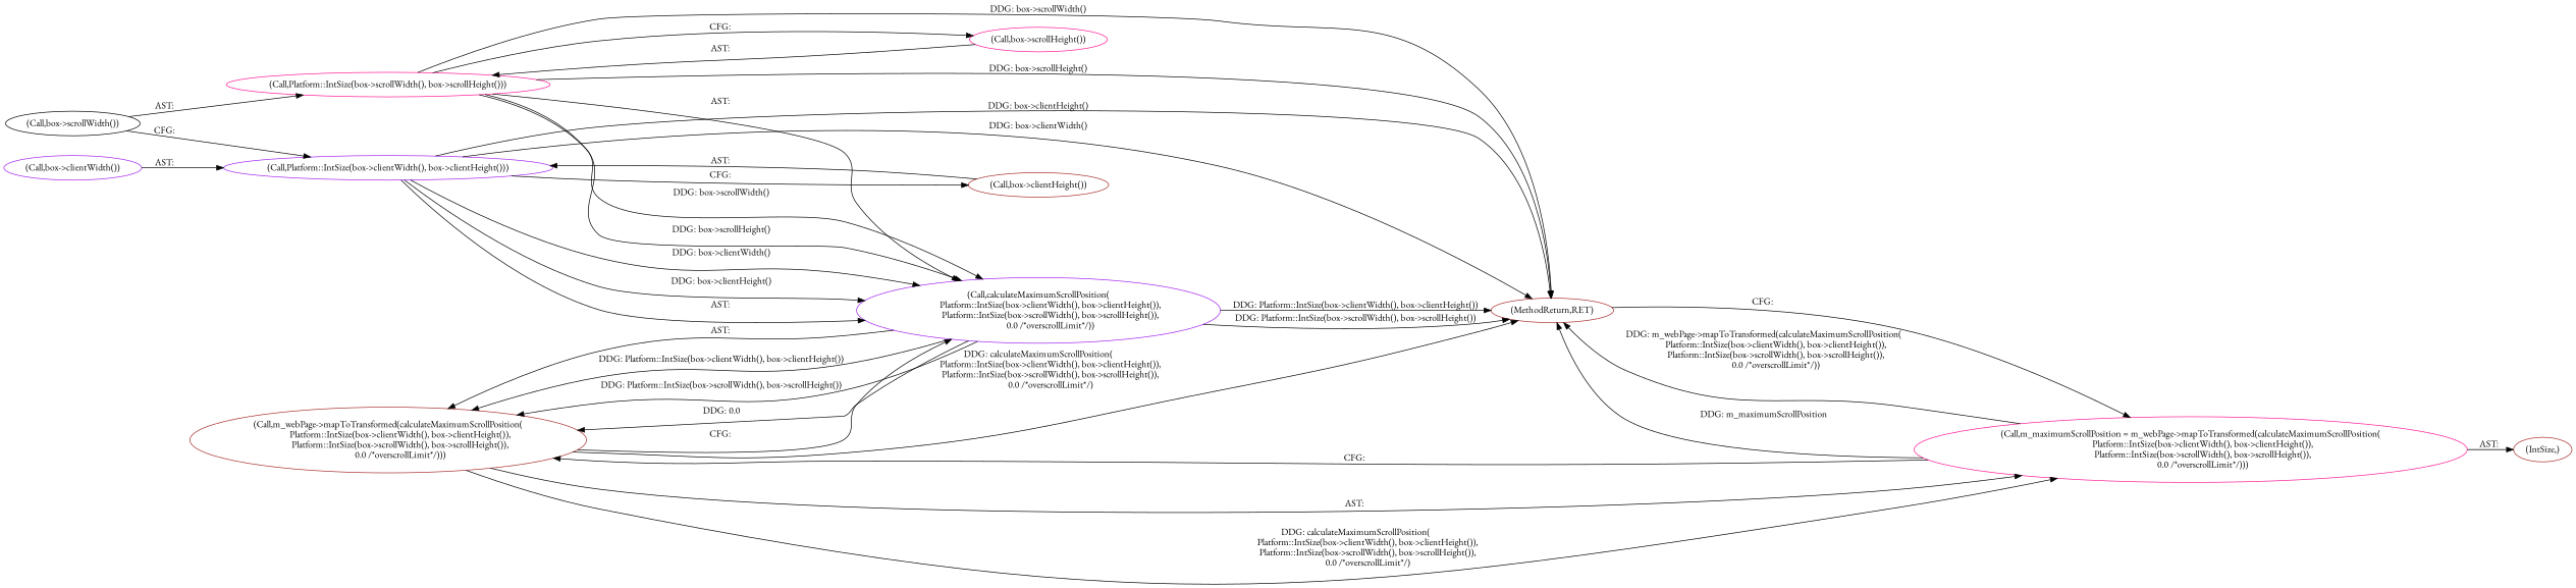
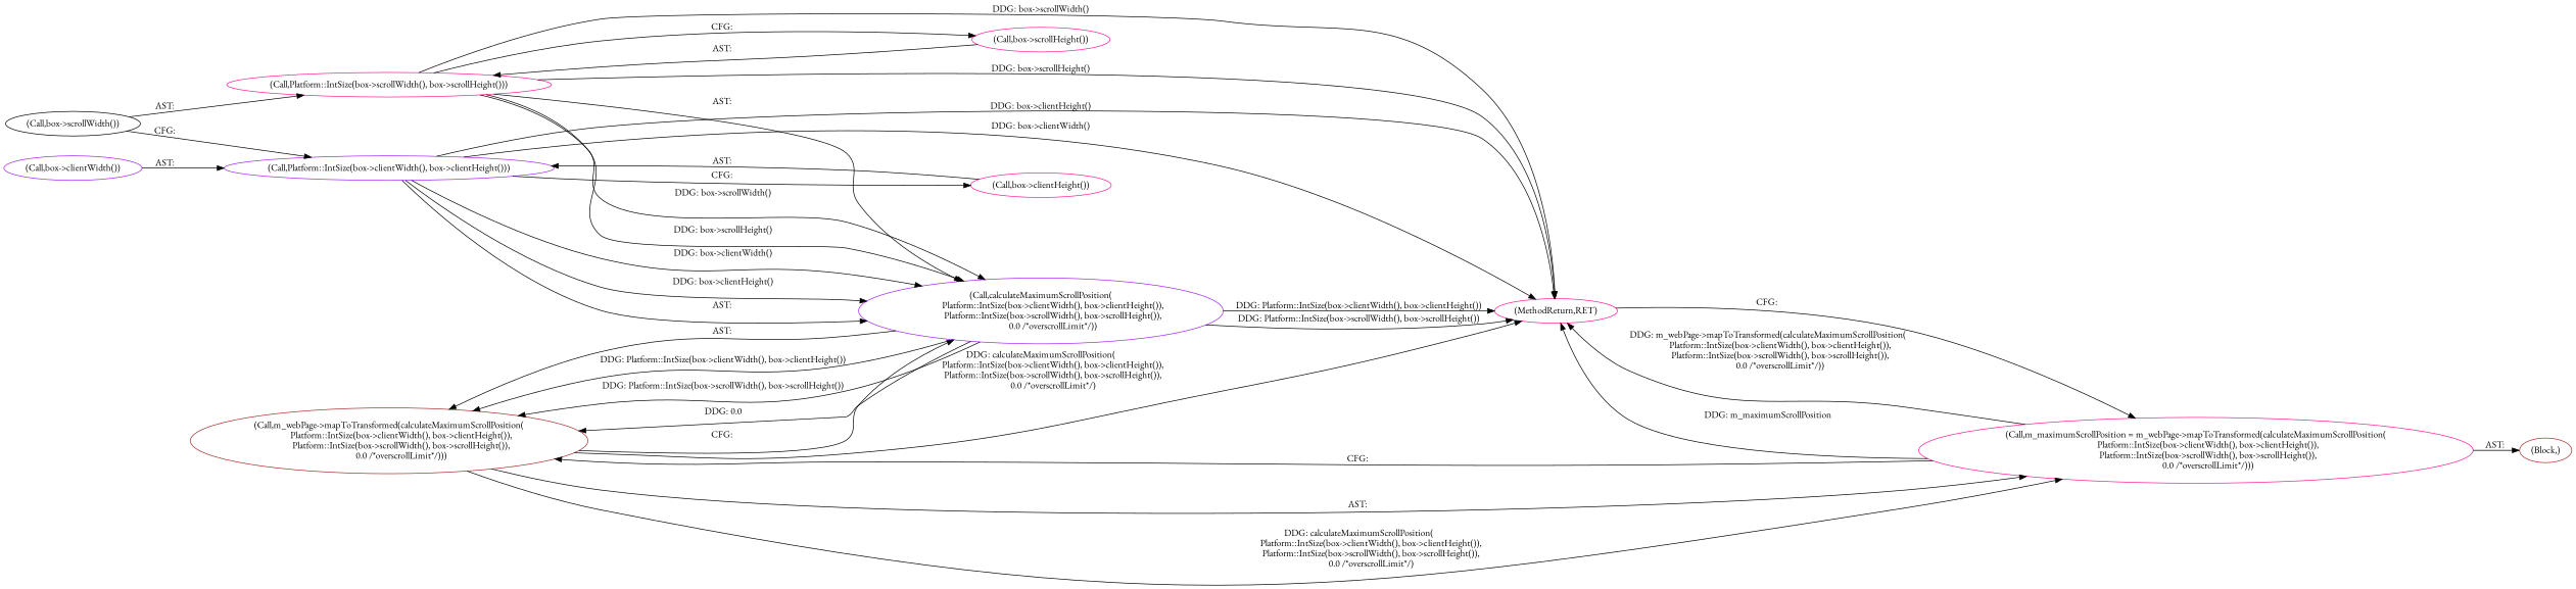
  digraph {
    fontname="EB Garamond"
    rankdir=LR
    node [color=deeppink fontname="EB Garamond"]
    edge [fontname="EB Garamond"]
    n1 [color=brown label="(Call,m_webPage->mapToTransformed(calculateMaximumScrollPosition(\n            Platform::IntSize(box->clientWidth(), box->clientHeight()),\n            Platform::IntSize(box->scrollWidth(), box->scrollHeight()),\n            0.0 /*overscrollLimit*/)))"]
    n2 [color=purple label="(Call,calculateMaximumScrollPosition(\n            Platform::IntSize(box->clientWidth(), box->clientHeight()),\n            Platform::IntSize(box->scrollWidth(), box->scrollHeight()),\n            0.0 /*overscrollLimit*/))"]
    n3 [label="(Call,m_maximumScrollPosition = m_webPage->mapToTransformed(calculateMaximumScrollPosition(\n            Platform::IntSize(box->clientWidth(), box->clientHeight()),\n            Platform::IntSize(box->scrollWidth(), box->scrollHeight()),\n            0.0 /*overscrollLimit*/)))"]
-   n4 [color=brown label="(MethodReturn,RET)"]
-   n5 [color=brown label="(IntSize,)"]
+   n4 [label="(MethodReturn,RET)"]
+   n5 [color=brown label="(Block,)"]
    n6 [color=purple label="(Call,Platform::IntSize(box->clientWidth(), box->clientHeight()))"]
-   n7 [color=brown label="(Call,box->clientHeight())"]
+   n7 [label="(Call,box->clientHeight())"]
    n8 [label="(Call,Platform::IntSize(box->scrollWidth(), box->scrollHeight()))"]
    n9 [label="(Call,box->scrollHeight())"]
    n10 [color=black label="(Call,box->scrollWidth())"]
    n11 [color=purple label="(Call,box->clientWidth())"]
    n1 -> n2 [label="CFG: "]
    n1 -> n3 [label="AST: "]
    n1 -> n3 [label="DDG: calculateMaximumScrollPosition(\n            Platform::IntSize(box->clientWidth(), box->clientHeight()),\n            Platform::IntSize(box->scrollWidth(), box->scrollHeight()),\n            0.0 /*overscrollLimit*/)"]
    n1 -> n4 [label="DDG: calculateMaximumScrollPosition(\n            Platform::IntSize(box->clientWidth(), box->clientHeight()),\n            Platform::IntSize(box->scrollWidth(), box->scrollHeight()),\n            0.0 /*overscrollLimit*/)"]
    n2 -> n1 [label="AST: "]
    n2 -> n1 [label="DDG: Platform::IntSize(box->clientWidth(), box->clientHeight())"]
    n2 -> n1 [label="DDG: Platform::IntSize(box->scrollWidth(), box->scrollHeight())"]
    n2 -> n1 [label="DDG: 0.0"]
    n2 -> n4 [label="DDG: Platform::IntSize(box->clientWidth(), box->clientHeight())"]
    n2 -> n4 [label="DDG: Platform::IntSize(box->scrollWidth(), box->scrollHeight())"]
    n3 -> n1 [label="CFG: "]
    n3 -> n4 [label="DDG: m_webPage->mapToTransformed(calculateMaximumScrollPosition(\n            Platform::IntSize(box->clientWidth(), box->clientHeight()),\n            Platform::IntSize(box->scrollWidth(), box->scrollHeight()),\n            0.0 /*overscrollLimit*/))"]
    n3 -> n4 [label="DDG: m_maximumScrollPosition"]
    n3 -> n5 [label="AST: "]
    n4 -> n3 [label="CFG: "]
    n6 -> n2 [label="AST: "]
    n6 -> n2 [label="DDG: box->clientWidth()"]
    n6 -> n2 [label="DDG: box->clientHeight()"]
    n6 -> n4 [label="DDG: box->clientHeight()"]
    n6 -> n4 [label="DDG: box->clientWidth()"]
    n6 -> n7 [label="CFG: "]
    n7 -> n6 [label="AST: "]
    n8 -> n2 [label="AST: "]
    n8 -> n2 [label="DDG: box->scrollWidth()"]
    n8 -> n2 [label="DDG: box->scrollHeight()"]
    n8 -> n4 [label="DDG: box->scrollHeight()"]
    n8 -> n4 [label="DDG: box->scrollWidth()"]
    n8 -> n9 [label="CFG: "]
    n9 -> n8 [label="AST: "]
    n10 -> n6 [label="CFG: "]
    n10 -> n8 [label="AST: "]
    n11 -> n6 [label="AST: "]
  }
